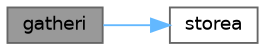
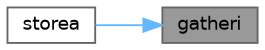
  digraph {
    rankdir=LR
    node [fontname=Helvetica fontsize=10 shape=box style=filled]
    n1 [color=gray40 fillcolor=grey60 fontcolor=black height=0.2 label=gatheri width=0.4]
    n2 [color=grey40 fillcolor=white height=0.2 label=storea width=0.4]
-   n1 -> n2 [color=steelblue1 fontname=Helvetica fontsize=10 labelfontname=Helvetica labelfontsize=10 style=solid]
+   n2 -> n1 [color=steelblue1 fontname=Helvetica fontsize=10 labelfontname=Helvetica labelfontsize=10 style=solid]
  }
